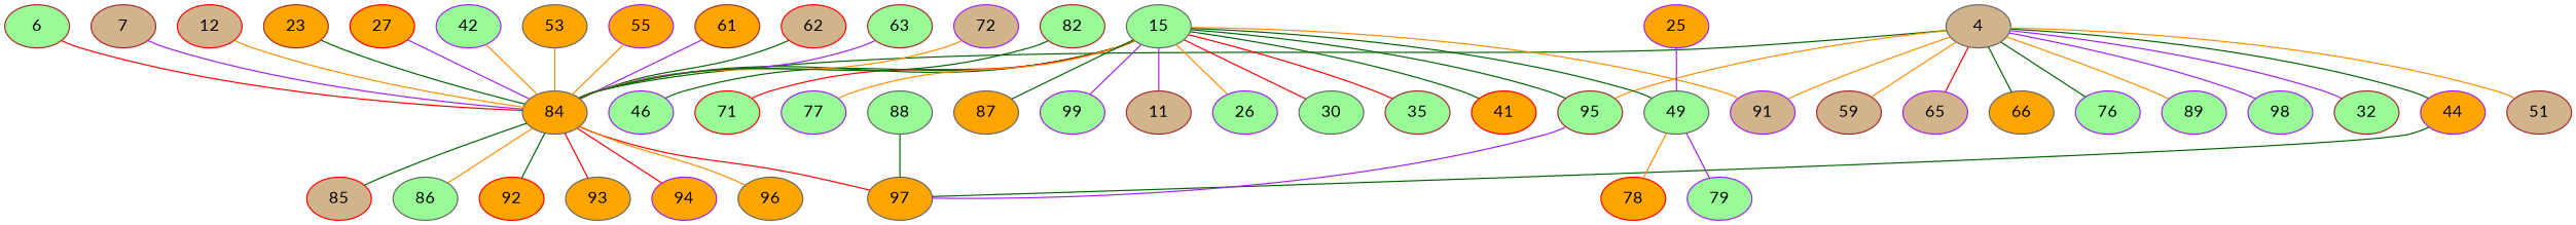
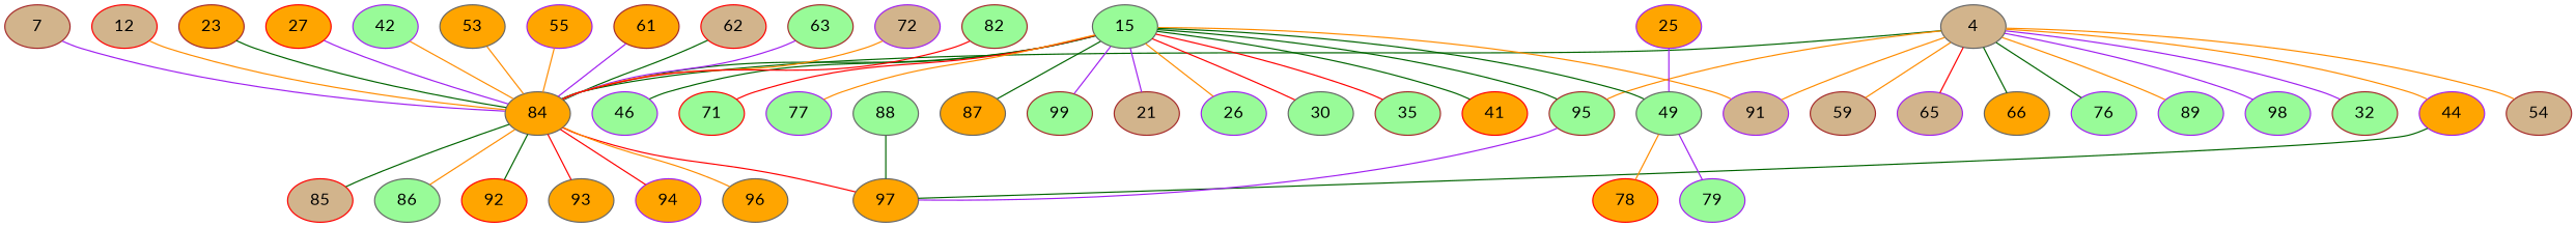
  graph {
    fontname=Lato
    node [color=purple fillcolor=palegreen fontname=Lato style=filled]
    edge [color=darkorange fontname=Lato]
    4 [color=gray40 fillcolor=tan super="+3"]
    32 [color=brown]
    44 [fillcolor=orange super="+29"]
-   54 [color=brown fillcolor=tan label=51]
+   54 [color=brown fillcolor=tan]
    59 [color=brown fillcolor=tan]
    65 [fillcolor=tan]
    66 [color=gray40 fillcolor=orange]
    76
    84 [color=gray40 fillcolor=orange super="+51+74+1"]
    89 [super="+64"]
    91 [fillcolor=tan super="+56"]
    95 [color=brown super="+83"]
    98 [super="+37+90+47+60+67+70"]
    97 [color=gray40 fillcolor=orange super="+43"]
    85 [color=red fillcolor=tan]
    86 [color=gray40]
    92 [color=red fillcolor=orange]
    93 [color=gray40 fillcolor=orange super="+19"]
    94 [fillcolor=orange super="+81"]
    96 [color=gray40 fillcolor=orange]
-   6 [color=brown]
    7 [color=brown fillcolor=tan]
    12 [color=red fillcolor=tan]
    15 [color=gray40 super="+11+13"]
-   21 [color=brown fillcolor=tan label=11]
+   21 [color=brown fillcolor=tan]
    26
    30 [color=gray40]
    35 [color=brown]
    41 [color=red fillcolor=orange]
    46
    49 [color=gray40 super="+10"]
    71 [color=red]
    77
    87 [color=gray40 fillcolor=orange super="+75"]
-   99 [super="+57"]
+   99 [color=brown super="+57"]
    78 [color=red fillcolor=orange]
    79
    23 [color=brown fillcolor=orange]
    25 [fillcolor=orange super="+24"]
    27 [color=red fillcolor=orange]
    42
    53 [color=gray40 fillcolor=orange]
    55 [fillcolor=orange]
    61 [color=brown fillcolor=orange]
    62 [color=red fillcolor=tan]
    63 [color=brown]
    72 [fillcolor=tan super="+52"]
    82 [color=brown super="+17"]
    88 [color=gray40 super="+58+68"]
    4 -- 32 [color=purple]
-   4 -- 44 [color=darkgreen]
+   4 -- 44
    4 -- 54
    4 -- 59
    4 -- 65 [color=red]
    4 -- 66 [color=darkgreen]
    4 -- 76 [color=darkgreen]
    4 -- 84 [color=darkgreen weight=3]
    4 -- 89
    4 -- 91
    4 -- 95
    4 -- 98 [color=purple]
    44 -- 97 [color=darkgreen]
    84 -- 97 [color=red weight=2]
    84 -- 85 [color=darkgreen]
    84 -- 86
    84 -- 92 [color=darkgreen]
    84 -- 93 [color=red]
    84 -- 94 [color=red]
    84 -- 96
    95 -- 97 [color=purple]
-   6 -- 84 [color=red]
    7 -- 84 [color=purple]
    12 -- 84
    15 -- 84 [color=darkgreen weight=4]
    15 -- 91
    15 -- 95 [color=darkgreen]
    15 -- 21 [color=purple]
    15 -- 26
    15 -- 30 [color=red]
    15 -- 35 [color=red]
    15 -- 41 [color=darkgreen]
    15 -- 46 [color=darkgreen]
    15 -- 49 [color=darkgreen weight=2]
    15 -- 71 [color=red]
    15 -- 77
    15 -- 87 [color=darkgreen]
    15 -- 99 [color=purple]
    49 -- 78
    49 -- 79 [color=purple]
    23 -- 84 [color=darkgreen]
    25 -- 49 [color=purple]
    27 -- 84 [color=purple]
    42 -- 84
    53 -- 84
    55 -- 84
    61 -- 84 [color=purple]
    62 -- 84 [color=darkgreen]
    63 -- 84 [color=purple]
    72 -- 84
-   82 -- 84 [color=darkgreen]
+   82 -- 84 [color=red]
    88 -- 97 [color=darkgreen]
  }
